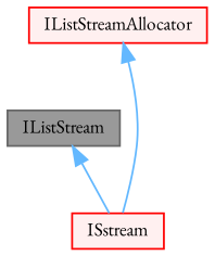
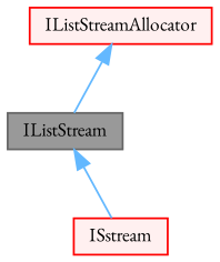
  digraph {
    fontname="EB Garamond"
    node [color=red fillcolor="#FFF0F0" fontname="EB Garamond" fontsize=10 shape=box style=filled]
    edge [color=steelblue1 dir=back fontname="EB Garamond" fontsize=10 labelfontname=Helvetica labelfontsize=10 style=solid]
    n1 [color=gray40 fillcolor=grey60 fontcolor=black height=0.2 label=IListStream width=0.4]
    n2 [height=0.2 label=ISstream width=0.4]
    n3 [height=0.2 label=IListStreamAllocator width=0.4]
    n1 -> n2
-   n3 -> n2
+   n3 -> n1
  }
